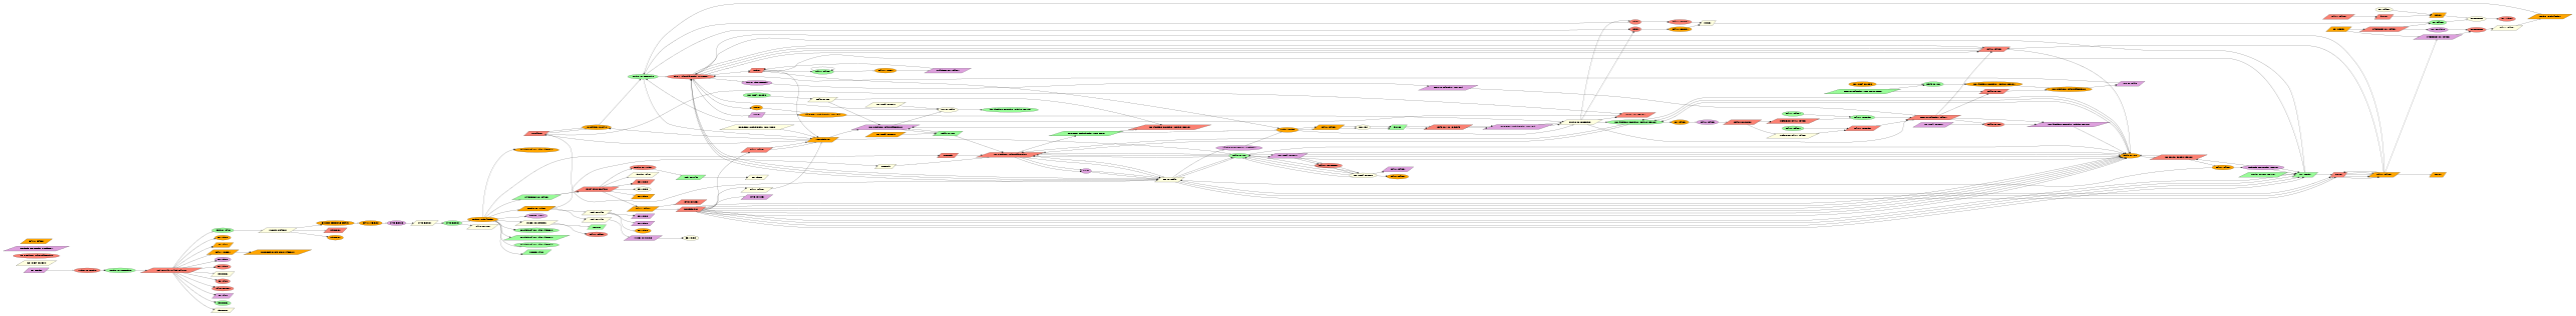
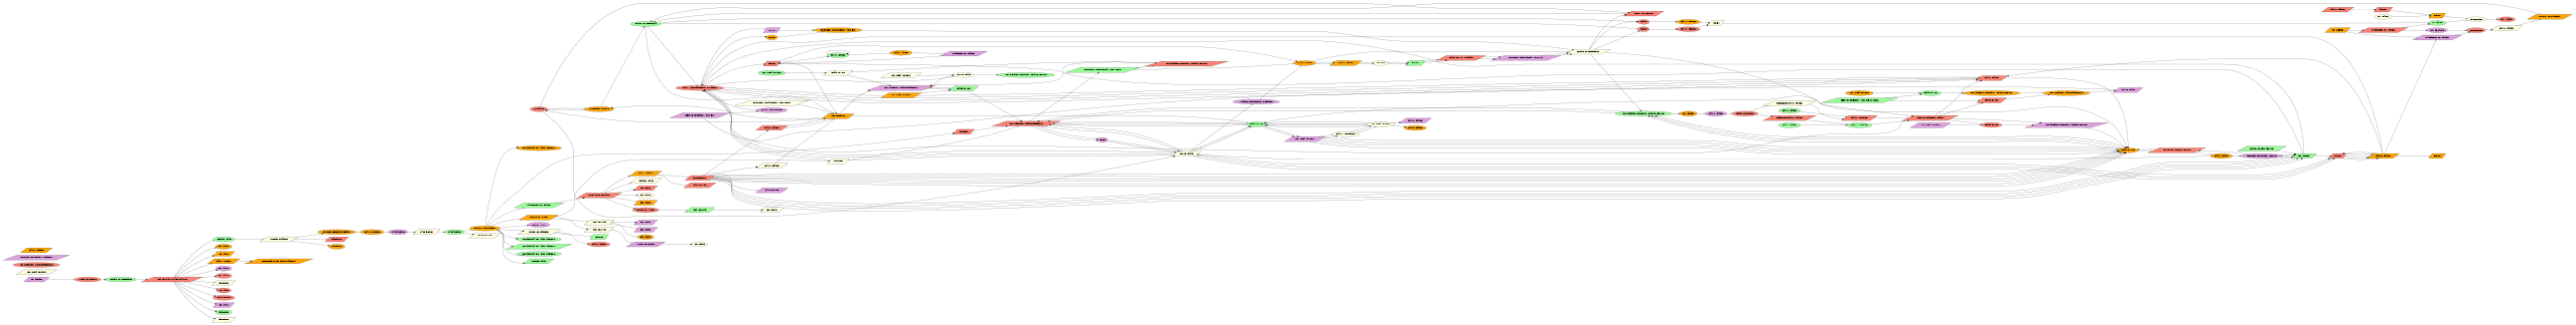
  digraph {
    fontname="DejaVu Sans Mono"
    rankdir=LR
    node [fillcolor=salmon fontname="DejaVu Sans Mono" shape=parallelogram style=filled]
    edge [arrowhead=box fontname="DejaVu Sans Mono"]
-   n1 [label=Normalizer]
+   n1 [label=Normalizer shape=ellipse]
    n2 [fillcolor=orange label="Normalizer _Apply_" shape=ellipse]
    n3 [label="RProp MLP Learner"]
    n4 [fillcolor=lightyellow label="H2O to Table"]
    n5 [fillcolor=palegreen label="String to Date_Time" shape=ellipse]
    n6 [fillcolor=plum label="MultiLayerPerceptron Predictor" shape=ellipse]
    n7 [label="Binary Classification Inspector" shape=ellipse]
    n8 [fillcolor=palegreen label="Table to H2O" shape=ellipse]
    n9 [label=Scorer]
    n10 [fillcolor=orange label=X_Partitioner]
    n11 [label=Joiner shape=ellipse]
    n12 [label=Joiner shape=ellipse]
    n13 [fillcolor=orange label="Python Script" shape=ellipse]
    n14 [fillcolor=palegreen label="Column Filter" shape=ellipse]
    n15 [fillcolor=orange label="Column Merger" shape=ellipse]
    n16 [fillcolor=plum label="Duplicate Row Filter"]
    n17 [label=Joiner]
    n18 [fillcolor=lightyellow label="String to Date_Time"]
    n19 [fillcolor=orange label="Column Filter"]
    n20 [fillcolor=plum label="H2O Predictor _Classification_"]
    n21 [fillcolor=orange label=Scorer shape=ellipse]
    n22 [fillcolor=plum label="Scorer _deprecated_" shape=ellipse]
    n23 [fillcolor=plum label=Scorer]
    n24 [label="Column Filter"]
    n25 [fillcolor=orange label="Column Renamer" shape=ellipse]
    n26 [label="Column Renamer" shape=ellipse]
    n27 [fillcolor=orange label="Parameter Optimization Loop End" shape=ellipse]
    n28 [fillcolor=plum label="Feature Selection Loop End"]
    n29 [fillcolor=orange label="Table to H2O" shape=ellipse]
    n30 [fillcolor=plum label="H2O Local Context"]
    n31 [label="H2O Predictor _Classification_"]
    n32 [fillcolor=orange label="Column Filter"]
    n33 [fillcolor=palegreen label="H2O Gradient Boosting Machine Learner" shape=ellipse]
    n34 [label="Feature Selection Filter"]
    n35 [fillcolor=lightyellow label="Loop End" shape=ellipse]
    n36 [fillcolor=plum label="Parameter Optimization Loop End"]
    n37 [label="Table Row To Variable"]
    n38 [fillcolor=orange label="Row Filter" shape=ellipse]
    n39 [label="Table to H2O"]
    n40 [label="Table to H2O" shape=ellipse]
    n41 [fillcolor=plum label="H2O Gradient Boosting Machine Learner"]
    n42 [fillcolor=lightyellow label="H2O to Table" shape=ellipse]
    n43 [fillcolor=palegreen label="Table to H2O"]
    n44 [fillcolor=palegreen label=GroupBy]
    n45 [label="Value Counter"]
    n46 [fillcolor=plum label="Value Counter"]
    n47 [label=Partitioning]
    n48 [fillcolor=palegreen label="CSV Reader"]
    n49 [label="Column Filter"]
    n50 [fillcolor=lightyellow label="Column Filter"]
    n51 [label="H2O Random Forest Learner"]
    n52 [fillcolor=orange label="Column Filter"]
    n53 [fillcolor=orange label="Column Filter" shape=ellipse]
-   n54 [label="Column Aggregator" shape=ellipse]
+   n54 [fillcolor=lightyellow label="Column Aggregator" shape=ellipse]
    n55 [fillcolor=palegreen label="Parameter Optimization Loop Start"]
    n56 [fillcolor=plum label=RowID shape=ellipse]
    n57 [fillcolor=lightyellow label="H2O Local Context" shape=ellipse]
    n58 [fillcolor=orange label="Column Filter" shape=ellipse]
    n59 [fillcolor=plum label="Column Filter"]
    n60 [fillcolor=plum label="Column Filter" shape=ellipse]
    n61 [label="H2O Gradient Boosting Machine Learner"]
-   n62 [label="Table Transposer"]
+   n62 [label="Table Transposer" shape=ellipse]
    n63 [fillcolor=lightyellow label="Reference Column Filter"]
    n64 [label="Reference Column Filter"]
    n65 [label="Column Appender"]
    n66 [fillcolor=palegreen label="Column Appender" shape=ellipse]
    n67 [fillcolor=palegreen label="Column Filter" shape=ellipse]
    n68 [fillcolor=orange label="H2O Predictor _Classification_" shape=ellipse]
    n69 [fillcolor=palegreen label="Feature Selection Loop Start _2_2_"]
    n70 [fillcolor=palegreen label="Table to H2O" shape=ellipse]
    n71 [fillcolor=orange label="H2O Gradient Boosting Machine Learner" shape=ellipse]
    n72 [fillcolor=orange label="H2O Local Context" shape=ellipse]
    n73 [fillcolor=plum label="H2O to Table"]
    n74 [fillcolor=lightyellow label="H2O Local Context"]
    n75 [fillcolor=palegreen label="Column Filter" shape=ellipse]
    n76 [fillcolor=lightyellow label="Parameter Optimization Loop Start"]
    n77 [fillcolor=palegreen label="H2O Gradient Boosting Machine Learner" shape=ellipse]
    n78 [fillcolor=lightyellow label="H2O Local Context"]
    n79 [fillcolor=lightyellow label="Table to H2O"]
    n80 [fillcolor=orange label="H2O Local Context"]
    n81 [fillcolor=palegreen label="H2O Local Context" shape=ellipse]
    n82 [fillcolor=orange label=Scorer]
    n83 [fillcolor=plum label="Rule_based Row Filter"]
    n84 [label=Concatenate shape=ellipse]
    n85 [fillcolor=plum label="Logistic Regression Learner" shape=ellipse]
    n86 [label="H2O Predictor _Classification_" shape=ellipse]
    n87 [fillcolor=plum label="Logistic Regression Predictor"]
    n88 [fillcolor=plum label="H2O Local Context"]
    n89 [fillcolor=lightyellow label="Column Filter"]
    n90 [fillcolor=palegreen label="Random Forest Learner"]
    n91 [label="Equal Size Sampling"]
    n92 [label="String To Number" shape=ellipse]
    n93 [fillcolor=lightyellow label="Missing Value"]
    n94 [label="Bar Chart"]
    n95 [fillcolor=lightyellow label="Bar Chart" shape=ellipse]
    n96 [fillcolor=orange label="Bar Chart"]
    n97 [fillcolor=palegreen label="Math Formula"]
    n98 [fillcolor=plum label="One_way ANOVA" shape=ellipse]
    n99 [fillcolor=lightyellow label="Linear Correlation"]
    n100 [label="Column Filter" shape=ellipse]
    n101 [fillcolor=palegreen label=Heatmap]
    n102 [fillcolor=orange label="Bar Chart" shape=ellipse]
    n103 [fillcolor=lightyellow label=Crosstab]
    n104 [label="Math Formula _Multi Column_"]
    n105 [fillcolor=orange label="Box Plot"]
    n106 [fillcolor=palegreen label="Missing Value" shape=ellipse]
    n107 [fillcolor=orange label="Color Manager"]
    n108 [fillcolor=plum label="Bar Chart" shape=ellipse]
    n109 [label="Bar Chart" shape=ellipse]
    n110 [fillcolor=lightyellow label=Histogram]
    n111 [label="Box Plot" shape=ellipse]
    n112 [label="Value Counter" shape=ellipse]
    n113 [fillcolor=plum label="Box Plot"]
    n114 [fillcolor=palegreen label=Histogram shape=ellipse]
    n115 [fillcolor=lightyellow label=Histogram]
    n116 [fillcolor=lightyellow label="Numeric Outliers"]
    n117 [fillcolor=orange label="Interactive Pie chart _legacy_"]
    n118 [fillcolor=orange label="Extract Date_Time Fields" shape=ellipse]
    n119 [fillcolor=orange label="Column Renamer" shape=ellipse]
    n120 [fillcolor=plum label="Rule Engine" shape=ellipse]
    n121 [fillcolor=lightyellow label="Bar Chart"]
    n122 [fillcolor=orange label="Column Filter"]
    n123 [fillcolor=orange label="String Manipulation"]
    n124 [label="Number To String" shape=ellipse]
    n125 [fillcolor=palegreen label="String to Date_Time" shape=ellipse]
    n126 [fillcolor=orange label="String Manipulation" shape=ellipse]
    n127 [label=Crosstab]
    n128 [fillcolor=palegreen label="Conditional Box Plot _legacy_" shape=ellipse]
    n129 [fillcolor=palegreen label="Conditional Box Plot _legacy_"]
    n130 [fillcolor=palegreen label="Conditional Box Plot _legacy_" shape=ellipse]
    n131 [fillcolor=orange label="String To Number"]
    n132 [fillcolor=palegreen label="Rule_based Row Filter"]
    n133 [fillcolor=palegreen label="Scatter Plot"]
    n134 [fillcolor=orange label="Conditional Box Plot _legacy_" shape=ellipse]
    n135 [fillcolor=lightyellow label="Math Formula"]
    n136 [fillcolor=lightyellow label="Math Formula"]
    n137 [label=Histogram]
    n138 [fillcolor=orange label=Histogram shape=ellipse]
    n139 [fillcolor=orange label="CSV Reader"]
    n140 [label="Rule_based Row Filter"]
    n141 [fillcolor=plum label="Row Sampling" shape=ellipse]
    n142 [fillcolor=palegreen label="Row Filter" shape=ellipse]
    n143 [fillcolor=lightyellow label=Joiner]
    n144 [fillcolor=lightyellow label=Concatenate shape=ellipse]
    n145 [label="CSV Writer" shape=ellipse]
    n146 [fillcolor=plum label="CSV Reader"]
    n147 [fillcolor=orange label="Bar Chart" shape=ellipse]
    n148 [fillcolor=plum label="Bar Chart"]
    n149 [fillcolor=plum label="Bar Chart"]
    n150 [fillcolor=lightyellow label="Value Counter"]
    n151 [fillcolor=plum label="Number To String"]
    n152 [fillcolor=lightyellow label="Row Filter" shape=ellipse]
    n153 [fillcolor=orange label=Joiner]
    n154 [label="Column Filter"]
    n155 [label=GroupBy]
    n156 [fillcolor=lightyellow label="Rule Engine"]
    n157 [fillcolor=palegreen label="Rule Engine" shape=ellipse]
    n158 [fillcolor=lightyellow label="Bar Chart" shape=ellipse]
    n1 -> n2 [arrowhead=onormal]
    n1 -> n2 [arrowhead=onormal]
    n1 -> n3
    n1 -> n4
    n2 -> n5 [arrowhead=diamond]
    n3 -> n5 [arrowhead=diamond]
    n4 -> n6 [arrowhead=onormal]
    n4 -> n7 [arrowhead=diamond]
    n4 -> n7
    n4 -> n7 [arrowhead=onormal]
    n4 -> n8 [arrowhead=onormal]
    n4 -> n8
    n4 -> n9 [arrowhead=diamond]
    n4 -> n9 [arrowhead=onormal]
    n4 -> n9
    n5 -> n7 [arrowhead=onormal]
    n5 -> n10 [arrowhead=diamond]
    n5 -> n11
    n5 -> n12 [arrowhead=onormal]
    n6 -> n13 [arrowhead=onormal]
    n7 -> n17
    n7 -> n21
    n7 -> n22 [arrowhead=onormal]
    n7 -> n23 [arrowhead=onormal]
    n7 -> n24
    n7 -> n24 [arrowhead=onormal]
    n7 -> n24 [arrowhead=onormal]
    n7 -> n24 [arrowhead=diamond]
    n8 -> n29
    n8 -> n30 [arrowhead=diamond]
    n8 -> n30 [arrowhead=diamond]
    n8 -> n31
    n8 -> n31 [arrowhead=diamond]
    n8 -> n31 [arrowhead=onormal]
    n9 -> n32
    n9 -> n32
    n9 -> n32 [arrowhead=onormal]
    n9 -> n32 [arrowhead=diamond]
    n10 -> n1
    n10 -> n2
    n10 -> n8 [arrowhead=onormal]
    n10 -> n20 [arrowhead=diamond]
    n11 -> n25 [arrowhead=diamond]
    n12 -> n26
    n13 -> n18 [arrowhead=onormal]
    n13 -> n19 [arrowhead=onormal]
    n13 -> n19
    n14 -> n14
    n14 -> n15 [arrowhead=onormal]
    n15 -> n16 [arrowhead=onormal]
    n16 -> n17
    n17 -> n10 [arrowhead=diamond]
    n17 -> n13 [arrowhead=diamond]
    n17 -> n14 [arrowhead=diamond]
    n18 -> n3
    n18 -> n11
    n18 -> n12 [arrowhead=diamond]
    n18 -> n33 [arrowhead=diamond]
    n18 -> n34
    n19 -> n35 [arrowhead=diamond]
    n19 -> n35 [arrowhead=onormal]
    n20 -> n42 [arrowhead=onormal]
    n20 -> n43 [arrowhead=diamond]
    n21 -> n27 [arrowhead=onormal]
-   n22 -> n28 [arrowhead=diamond]
+   n28 -> n22 [arrowhead=diamond]
    n23 -> n27 [arrowhead=diamond]
    n24 -> n29
    n25 -> n143
    n26 -> n143
    n27 -> n18 [arrowhead=diamond]
    n28 -> n34 [arrowhead=onormal]
    n29 -> n33
    n29 -> n33 [arrowhead=diamond]
    n29 -> n33
    n29 -> n51 [arrowhead=onormal]
    n30 -> n29 [arrowhead=onormal]
    n30 -> n29
    n30 -> n29 [arrowhead=diamond]
    n30 -> n29 [arrowhead=onormal]
    n30 -> n54
    n30 -> n54 [arrowhead=onormal]
    n31 -> n4
    n31 -> n4 [arrowhead=onormal]
    n31 -> n55 [arrowhead=diamond]
    n31 -> n56
    n31 -> n56 [arrowhead=diamond]
    n32 -> n7 [arrowhead=onormal]
    n32 -> n9
    n32 -> n24 [arrowhead=diamond]
    n32 -> n82 [arrowhead=onormal]
    n32 -> n83 [arrowhead=onormal]
    n33 -> n31 [arrowhead=diamond]
    n33 -> n31
    n33 -> n38 [arrowhead=diamond]
    n34 -> n24
    n34 -> n39 [arrowhead=diamond]
    n34 -> n40 [arrowhead=onormal]
    n34 -> n41
    n35 -> n44
    n35 -> n44
    n36 -> n18 [arrowhead=diamond]
    n36 -> n18
    n37 -> n36
    n37 -> n36
    n38 -> n60 [arrowhead=onormal]
    n39 -> n68 [arrowhead=diamond]
    n40 -> n41
    n41 -> n29
    n42 -> n7 [arrowhead=onormal]
    n42 -> n77 [arrowhead=diamond]
    n43 -> n20
    n43 -> n31
    n44 -> n37
    n44 -> n37 [arrowhead=onormal]
    n47 -> n29
    n47 -> n29
    n47 -> n29 [arrowhead=onormal]
    n47 -> n29 [arrowhead=diamond]
    n47 -> n29 [arrowhead=diamond]
    n47 -> n29 [arrowhead=onormal]
    n47 -> n46 [arrowhead=onormal]
    n47 -> n48
    n47 -> n48 [arrowhead=diamond]
    n47 -> n48 [arrowhead=onormal]
    n47 -> n48 [arrowhead=diamond]
    n47 -> n49 [arrowhead=diamond]
    n47 -> n50
    n48 -> n7 [arrowhead=diamond]
    n48 -> n9 [arrowhead=diamond]
    n48 -> n17 [arrowhead=onormal]
    n49 -> n10 [arrowhead=onormal]
    n49 -> n10 [arrowhead=diamond]
    n50 -> n10 [arrowhead=onormal]
    n51 -> n29 [arrowhead=diamond]
    n51 -> n53 [arrowhead=onormal]
    n52 -> n45 [arrowhead=onormal]
    n52 -> n47 [arrowhead=onormal]
    n53 -> n4 [arrowhead=diamond]
    n53 -> n85 [arrowhead=diamond]
    n54 -> n57 [arrowhead=onormal]
    n54 -> n57 [arrowhead=diamond]
    n55 -> n13 [arrowhead=onormal]
    n55 -> n61 [arrowhead=onormal]
    n56 -> n4 [arrowhead=diamond]
    n56 -> n4 [arrowhead=onormal]
    n57 -> n8 [arrowhead=onormal]
    n57 -> n8
    n57 -> n8 [arrowhead=onormal]
    n57 -> n8
    n57 -> n58
    n57 -> n59 [arrowhead=diamond]
    n60 -> n62 [arrowhead=onormal]
    n61 -> n20
    n62 -> n63 [arrowhead=onormal]
    n62 -> n64
    n63 -> n65 [arrowhead=diamond]
    n64 -> n66 [arrowhead=onormal]
    n65 -> n34 [arrowhead=onormal]
    n66 -> n34 [arrowhead=diamond]
    n67 -> n65 [arrowhead=diamond]
    n68 -> n73
    n69 -> n39 [arrowhead=diamond]
    n69 -> n70
    n70 -> n71
    n71 -> n68 [arrowhead=onormal]
    n72 -> n70 [arrowhead=diamond]
    n73 -> n7
    n75 -> n66 [arrowhead=diamond]
    n76 -> n10 [arrowhead=onormal]
    n78 -> n42
    n79 -> n20 [arrowhead=diamond]
    n79 -> n61 [arrowhead=diamond]
    n80 -> n43 [arrowhead=diamond]
    n81 -> n79 [arrowhead=diamond]
    n83 -> n84
    n84 -> n89 [arrowhead=diamond]
    n85 -> n48 [arrowhead=diamond]
    n85 -> n48
    n85 -> n51 [arrowhead=diamond]
    n88 -> n40 [arrowhead=diamond]
    n89 -> n123 [arrowhead=onormal]
    n90 -> n48
    n91 -> n52 [arrowhead=diamond]
    n91 -> n92 [arrowhead=diamond]
    n91 -> n93 [arrowhead=onormal]
    n91 -> n94
    n91 -> n95 [arrowhead=diamond]
    n91 -> n96 [arrowhead=onormal]
    n92 -> n97 [arrowhead=onormal]
    n97 -> n121
    n99 -> n100
    n99 -> n101 [arrowhead=onormal]
    n103 -> n31 [arrowhead=onormal]
    n104 -> n102 [arrowhead=diamond]
    n104 -> n105
    n104 -> n106 [arrowhead=onormal]
    n104 -> n107 [arrowhead=onormal]
    n104 -> n108
    n104 -> n109
    n104 -> n110 [arrowhead=onormal]
    n104 -> n111 [arrowhead=diamond]
    n104 -> n112
    n104 -> n113
    n104 -> n114
    n104 -> n115 [arrowhead=diamond]
    n106 -> n116 [arrowhead=onormal]
    n107 -> n117
    n116 -> n118 [arrowhead=diamond]
    n116 -> n137 [arrowhead=onormal]
    n116 -> n138 [arrowhead=diamond]
    n118 -> n119 [arrowhead=onormal]
    n119 -> n120 [arrowhead=onormal]
    n120 -> n156 [arrowhead=diamond]
    n123 -> n5 [arrowhead=diamond]
    n124 -> n125
    n125 -> n104 [arrowhead=diamond]
    n126 -> n98 [arrowhead=diamond]
    n126 -> n99
    n126 -> n127
    n126 -> n128
    n126 -> n129 [arrowhead=diamond]
    n126 -> n130 [arrowhead=onormal]
    n126 -> n131 [arrowhead=onormal]
    n126 -> n132 [arrowhead=onormal]
    n126 -> n133
    n126 -> n134
    n127 -> n31 [arrowhead=diamond]
    n131 -> n103 [arrowhead=diamond]
    n131 -> n135 [arrowhead=onormal]
    n131 -> n136
    n132 -> n91
    n135 -> n147 [arrowhead=onormal]
    n135 -> n148
    n135 -> n149 [arrowhead=onormal]
    n136 -> n151 [arrowhead=onormal]
    n139 -> n83 [arrowhead=onormal]
    n139 -> n140 [arrowhead=diamond]
    n140 -> n141 [arrowhead=diamond]
    n140 -> n142
    n141 -> n84 [arrowhead=diamond]
    n142 -> n144 [arrowhead=onormal]
    n143 -> n142 [arrowhead=onormal]
    n144 -> n145 [arrowhead=diamond]
    n146 -> n124 [arrowhead=onormal]
    n151 -> n158
    n152 -> n153
    n153 -> n144 [arrowhead=onormal]
    n154 -> n155
    n155 -> n153 [arrowhead=diamond]
    n156 -> n157 [arrowhead=diamond]
    n157 -> n126 [arrowhead=onormal]
    n157 -> n150 [arrowhead=diamond]
  }
